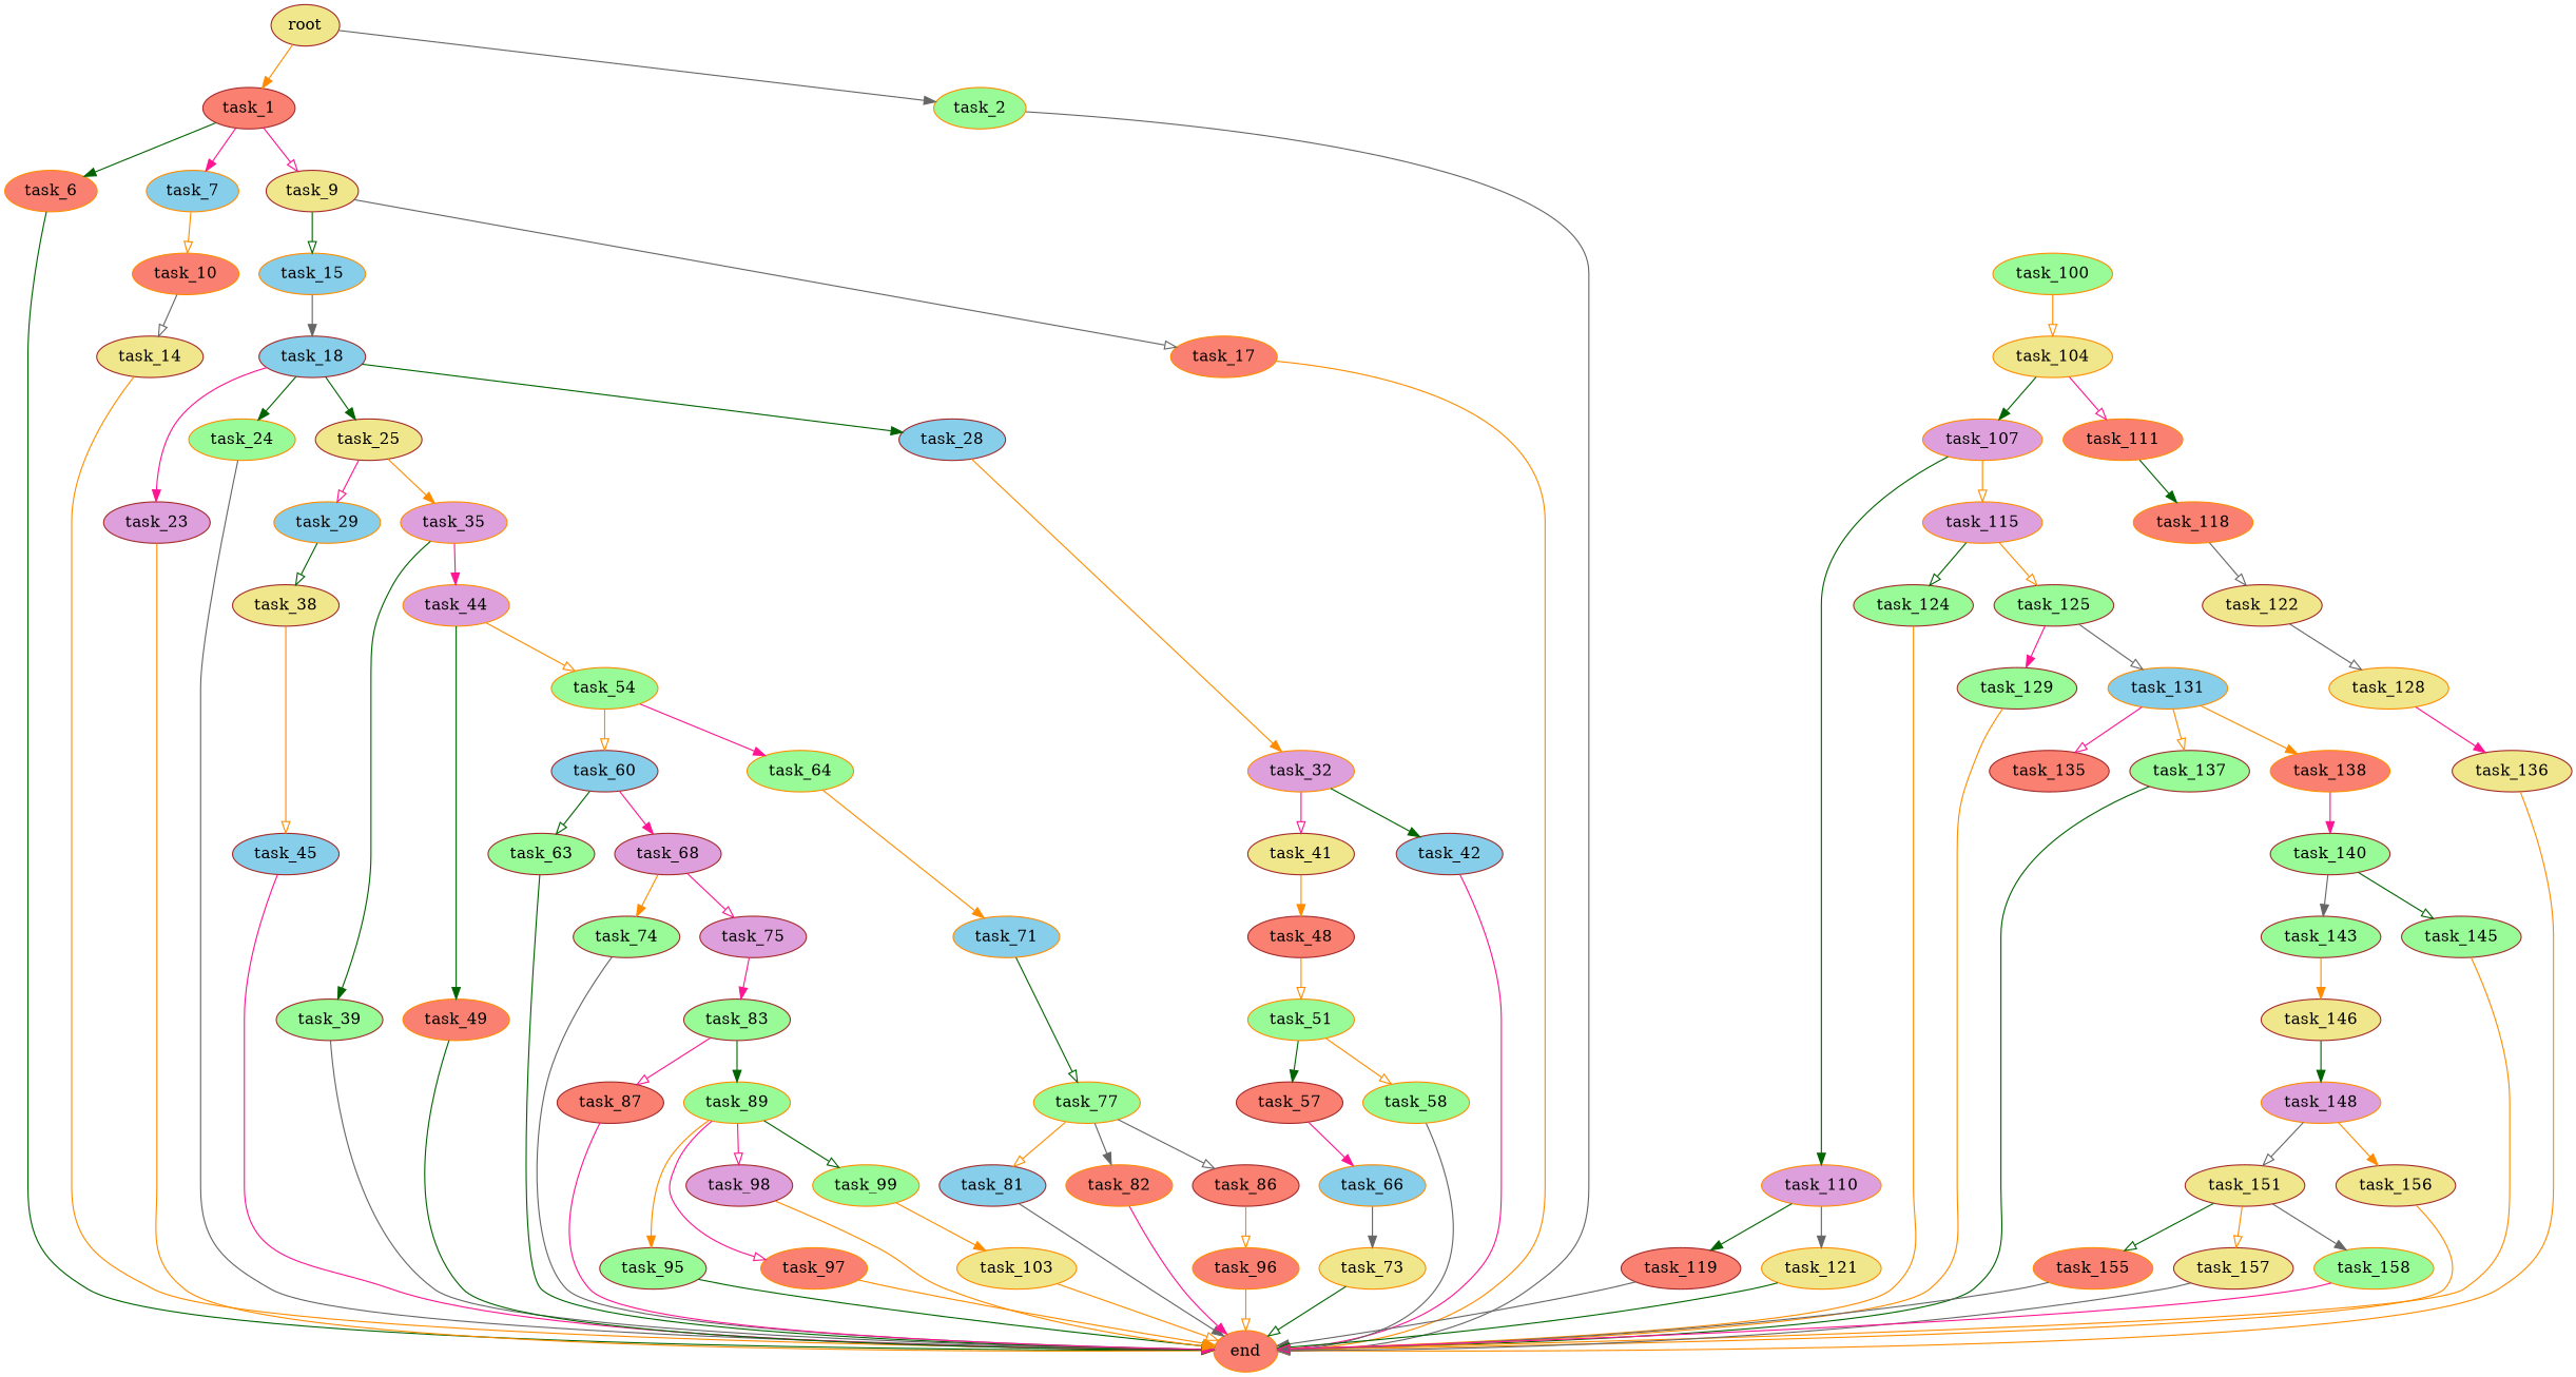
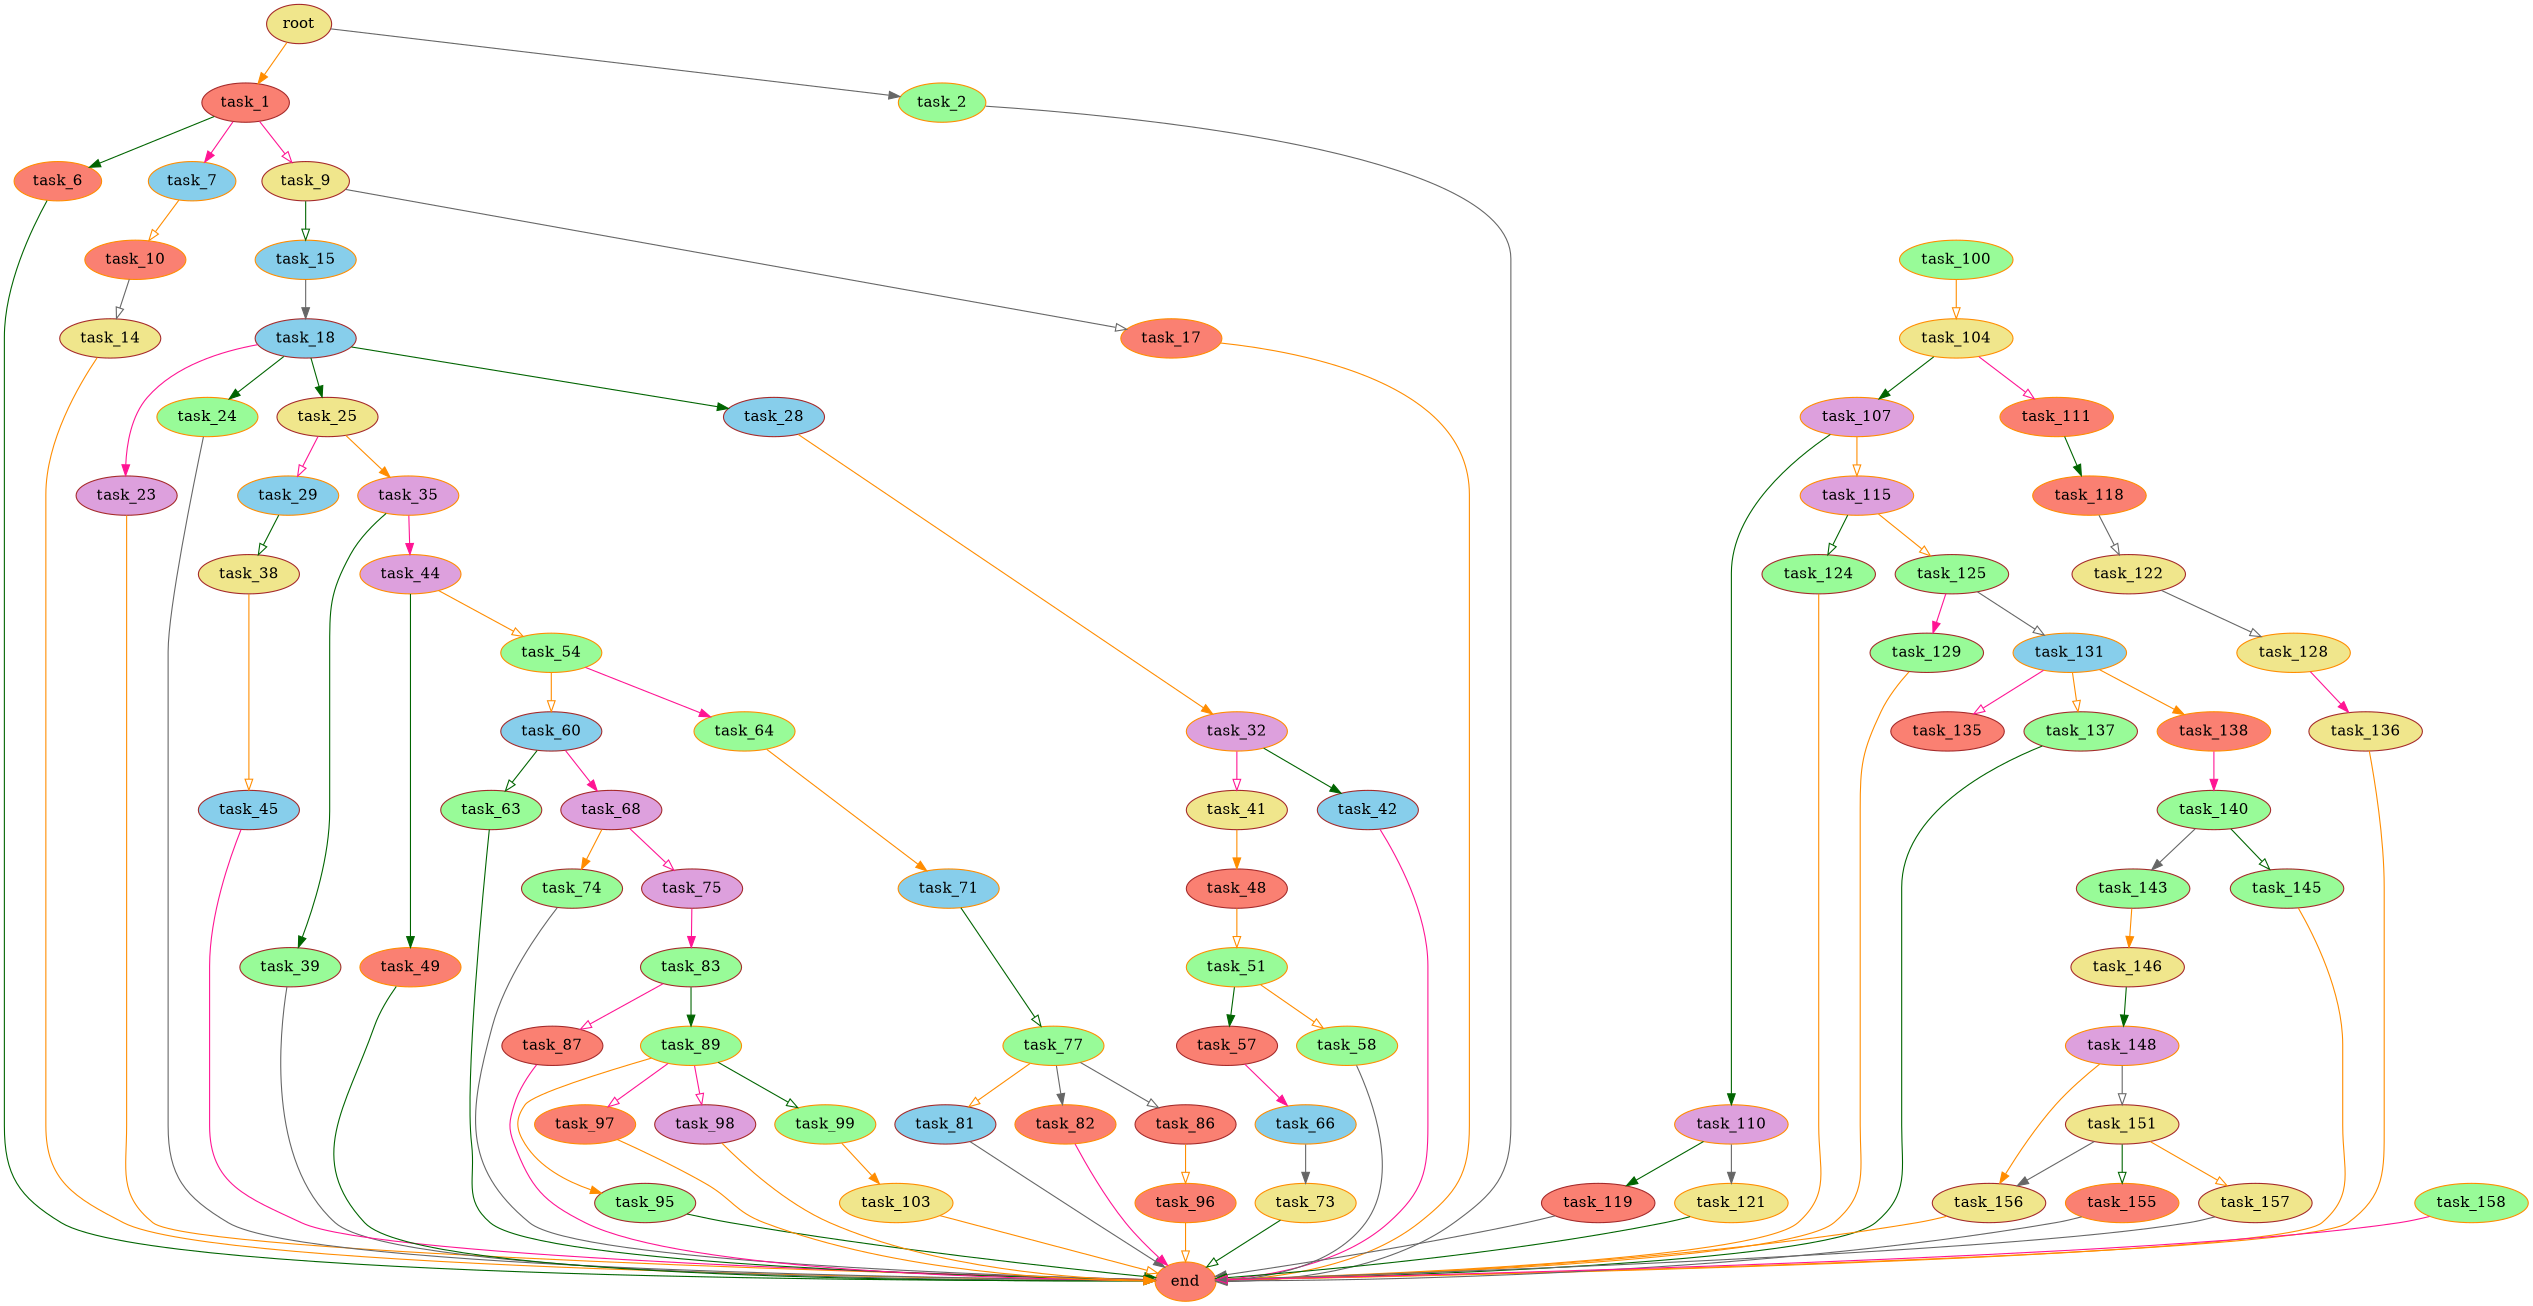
  digraph {
    node [color=brown fillcolor=palegreen style=filled]
    edge [arrowhead=normal color=darkorange]
    root [fillcolor=khaki]
    task_1 [fillcolor=salmon]
    task_2 [color=darkorange]
    task_6 [color=darkorange fillcolor=salmon]
    task_7 [color=darkorange fillcolor=skyblue]
    task_9 [fillcolor=khaki]
    end [color=darkorange fillcolor=salmon]
    task_10 [color=darkorange fillcolor=salmon]
    task_15 [color=darkorange fillcolor=skyblue]
    task_17 [color=darkorange fillcolor=salmon]
    task_14 [fillcolor=khaki]
    task_18 [fillcolor=skyblue]
    task_23 [fillcolor=plum]
    task_24 [color=darkorange]
    task_25 [fillcolor=khaki]
    task_28 [fillcolor=skyblue]
    task_29 [color=darkorange fillcolor=skyblue]
    task_35 [color=darkorange fillcolor=plum]
    task_32 [color=darkorange fillcolor=plum]
    task_38 [fillcolor=khaki]
    task_39
    task_44 [color=darkorange fillcolor=plum]
    task_41 [fillcolor=khaki]
    task_42 [fillcolor=skyblue]
    task_45 [fillcolor=skyblue]
    task_48 [fillcolor=salmon]
    task_49 [color=darkorange fillcolor=salmon]
    task_54 [color=darkorange]
    task_51 [color=darkorange]
    task_60 [fillcolor=skyblue]
    task_64 [color=darkorange]
    task_57 [fillcolor=salmon]
    task_58 [color=darkorange]
    task_66 [color=darkorange fillcolor=skyblue]
    task_63
    task_68 [fillcolor=plum]
    task_71 [color=darkorange fillcolor=skyblue]
    task_73 [color=darkorange fillcolor=khaki]
    task_74
    task_75 [fillcolor=plum]
    task_77 [color=darkorange]
    task_83
    task_81 [fillcolor=skyblue]
    task_82 [color=darkorange fillcolor=salmon]
    task_86 [fillcolor=salmon]
    task_87 [fillcolor=salmon]
    task_89 [color=darkorange]
    task_96 [color=darkorange fillcolor=salmon]
    task_95
    task_97 [color=darkorange fillcolor=salmon]
    task_98 [fillcolor=plum]
    task_99 [color=darkorange]
    task_103 [color=darkorange fillcolor=khaki]
    task_100 [color=darkorange]
    task_104 [color=darkorange fillcolor=khaki]
    task_107 [color=darkorange fillcolor=plum]
    task_111 [color=darkorange fillcolor=salmon]
    task_110 [color=darkorange fillcolor=plum]
    task_115 [color=darkorange fillcolor=plum]
    task_118 [color=darkorange fillcolor=salmon]
    task_119 [fillcolor=salmon]
    task_121 [color=darkorange fillcolor=khaki]
    task_124
    task_125
    task_122 [fillcolor=khaki]
    task_129
    task_131 [color=darkorange fillcolor=skyblue]
    task_128 [color=darkorange fillcolor=khaki]
    task_136 [fillcolor=khaki]
    task_135 [fillcolor=salmon]
    task_137
    task_138 [color=darkorange fillcolor=salmon]
    task_140
    task_143
    task_145
    task_146 [fillcolor=khaki]
    task_148 [color=darkorange fillcolor=plum]
    task_151 [fillcolor=khaki]
    task_156 [fillcolor=khaki]
    task_155 [color=darkorange fillcolor=salmon]
    task_157 [fillcolor=khaki]
    task_158 [color=darkorange]
    root -> task_1
    root -> task_2 [color=gray40]
    task_1 -> task_6 [color=darkgreen]
    task_1 -> task_7 [color=deeppink]
    task_1 -> task_9 [arrowhead=onormal color=deeppink]
    task_2 -> end [color=gray40]
    task_6 -> end [arrowhead=onormal color=darkgreen]
    task_7 -> task_10 [arrowhead=onormal]
    task_9 -> task_15 [arrowhead=onormal color=darkgreen]
    task_9 -> task_17 [arrowhead=onormal color=gray40]
    task_10 -> task_14 [arrowhead=onormal color=gray40]
    task_15 -> task_18 [color=gray40]
    task_17 -> end
    task_14 -> end
    task_18 -> task_23 [color=deeppink]
    task_18 -> task_24 [color=darkgreen]
    task_18 -> task_25 [color=darkgreen]
    task_18 -> task_28 [color=darkgreen]
    task_23 -> end
    task_24 -> end [arrowhead=onormal color=gray40]
    task_25 -> task_29 [arrowhead=onormal color=deeppink]
    task_25 -> task_35
    task_28 -> task_32
    task_29 -> task_38 [arrowhead=onormal color=darkgreen]
    task_35 -> task_39 [color=darkgreen]
    task_35 -> task_44 [color=deeppink]
    task_32 -> task_41 [arrowhead=onormal color=deeppink]
    task_32 -> task_42 [color=darkgreen]
    task_38 -> task_45 [arrowhead=onormal]
    task_39 -> end [arrowhead=onormal color=gray40]
    task_44 -> task_49 [color=darkgreen]
    task_44 -> task_54 [arrowhead=onormal]
    task_41 -> task_48
    task_42 -> end [arrowhead=onormal color=deeppink]
    task_45 -> end [color=deeppink]
    task_48 -> task_51 [arrowhead=onormal]
    task_49 -> end [arrowhead=onormal color=darkgreen]
    task_54 -> task_60 [arrowhead=onormal]
    task_54 -> task_64 [color=deeppink]
    task_51 -> task_57 [color=darkgreen]
    task_51 -> task_58 [arrowhead=onormal]
    task_60 -> task_63 [arrowhead=onormal color=darkgreen]
    task_60 -> task_68 [color=deeppink]
    task_64 -> task_71
    task_57 -> task_66 [color=deeppink]
    task_58 -> end [arrowhead=onormal color=gray40]
    task_66 -> task_73 [color=gray40]
    task_63 -> end [color=darkgreen]
    task_68 -> task_74
    task_68 -> task_75 [arrowhead=onormal color=deeppink]
    task_71 -> task_77 [arrowhead=onormal color=darkgreen]
    task_73 -> end [arrowhead=onormal color=darkgreen]
    task_74 -> end [color=gray40]
    task_75 -> task_83 [color=deeppink]
    task_77 -> task_81 [arrowhead=onormal]
    task_77 -> task_82 [color=gray40]
    task_77 -> task_86 [arrowhead=onormal color=gray40]
    task_83 -> task_87 [arrowhead=onormal color=deeppink]
    task_83 -> task_89 [color=darkgreen]
    task_81 -> end [color=gray40]
    task_82 -> end [color=deeppink]
    task_86 -> task_96 [arrowhead=onormal]
    task_87 -> end [color=deeppink]
    task_89 -> task_95
    task_89 -> task_97 [arrowhead=onormal color=deeppink]
    task_89 -> task_98 [arrowhead=onormal color=deeppink]
    task_89 -> task_99 [arrowhead=onormal color=darkgreen]
    task_96 -> end [arrowhead=onormal]
    task_95 -> end [color=darkgreen]
    task_97 -> end
    task_98 -> end
    task_99 -> task_103
    task_103 -> end [arrowhead=onormal]
    task_100 -> task_104 [arrowhead=onormal]
    task_104 -> task_107 [color=darkgreen]
    task_104 -> task_111 [arrowhead=onormal color=deeppink]
    task_107 -> task_110 [color=darkgreen]
    task_107 -> task_115 [arrowhead=onormal]
    task_111 -> task_118 [color=darkgreen]
    task_110 -> task_119 [color=darkgreen]
    task_110 -> task_121 [color=gray40]
    task_115 -> task_124 [arrowhead=onormal color=darkgreen]
    task_115 -> task_125 [arrowhead=onormal]
    task_118 -> task_122 [arrowhead=onormal color=gray40]
    task_119 -> end [color=gray40]
    task_121 -> end [color=darkgreen]
    task_124 -> end [arrowhead=onormal]
    task_125 -> task_129 [color=deeppink]
    task_125 -> task_131 [arrowhead=onormal color=gray40]
    task_122 -> task_128 [arrowhead=onormal color=gray40]
    task_129 -> end
    task_131 -> task_135 [arrowhead=onormal color=deeppink]
    task_131 -> task_137 [arrowhead=onormal]
    task_131 -> task_138
    task_128 -> task_136 [color=deeppink]
    task_136 -> end
    task_137 -> end [color=darkgreen]
    task_138 -> task_140 [color=deeppink]
    task_140 -> task_143 [color=gray40]
    task_140 -> task_145 [arrowhead=onormal color=darkgreen]
    task_143 -> task_146
    task_145 -> end
    task_146 -> task_148 [color=darkgreen]
    task_148 -> task_151 [arrowhead=onormal color=gray40]
    task_148 -> task_156
    task_151 -> task_155 [arrowhead=onormal color=darkgreen]
    task_151 -> task_157 [arrowhead=onormal]
-   task_151 -> task_158 [color=gray40]
+   task_151 -> task_156 [color=gray40]
    task_156 -> end
    task_155 -> end [color=gray40]
    task_157 -> end [color=gray40]
    task_158 -> end [arrowhead=onormal color=deeppink]
  }
